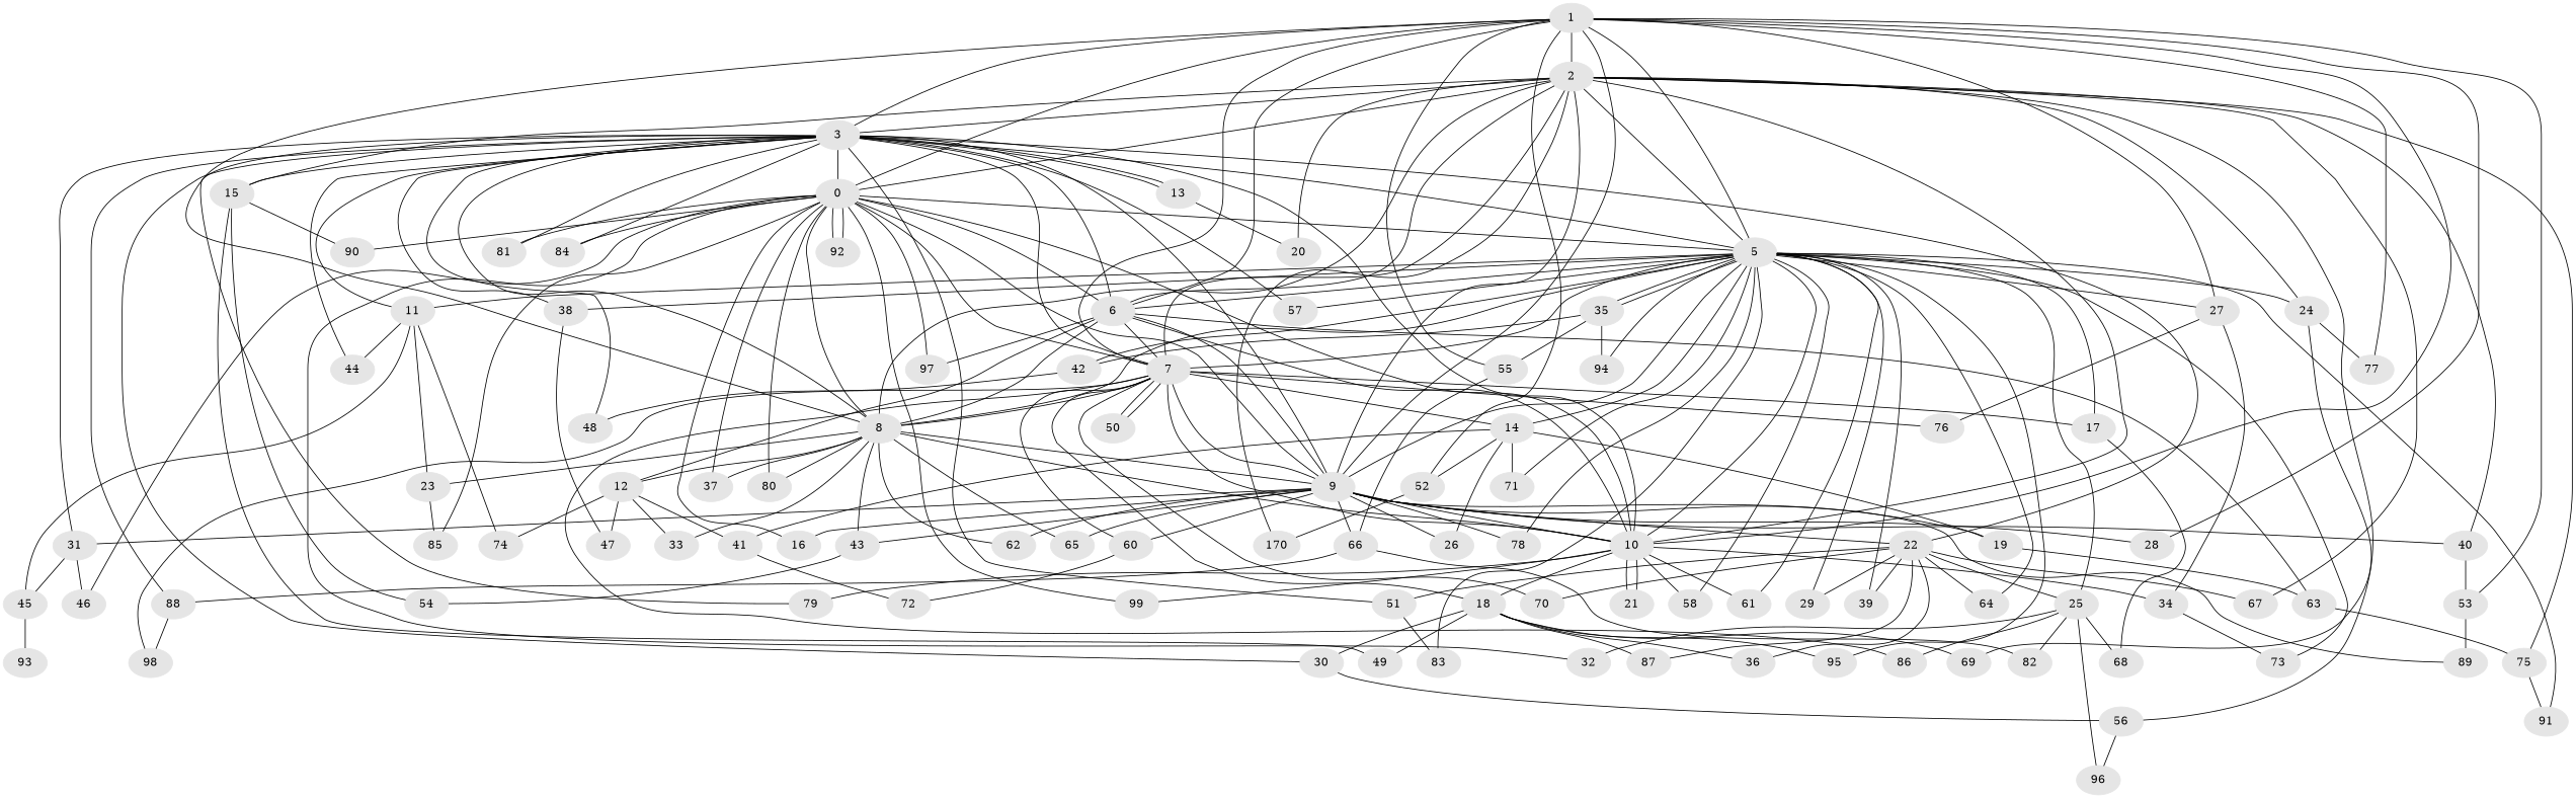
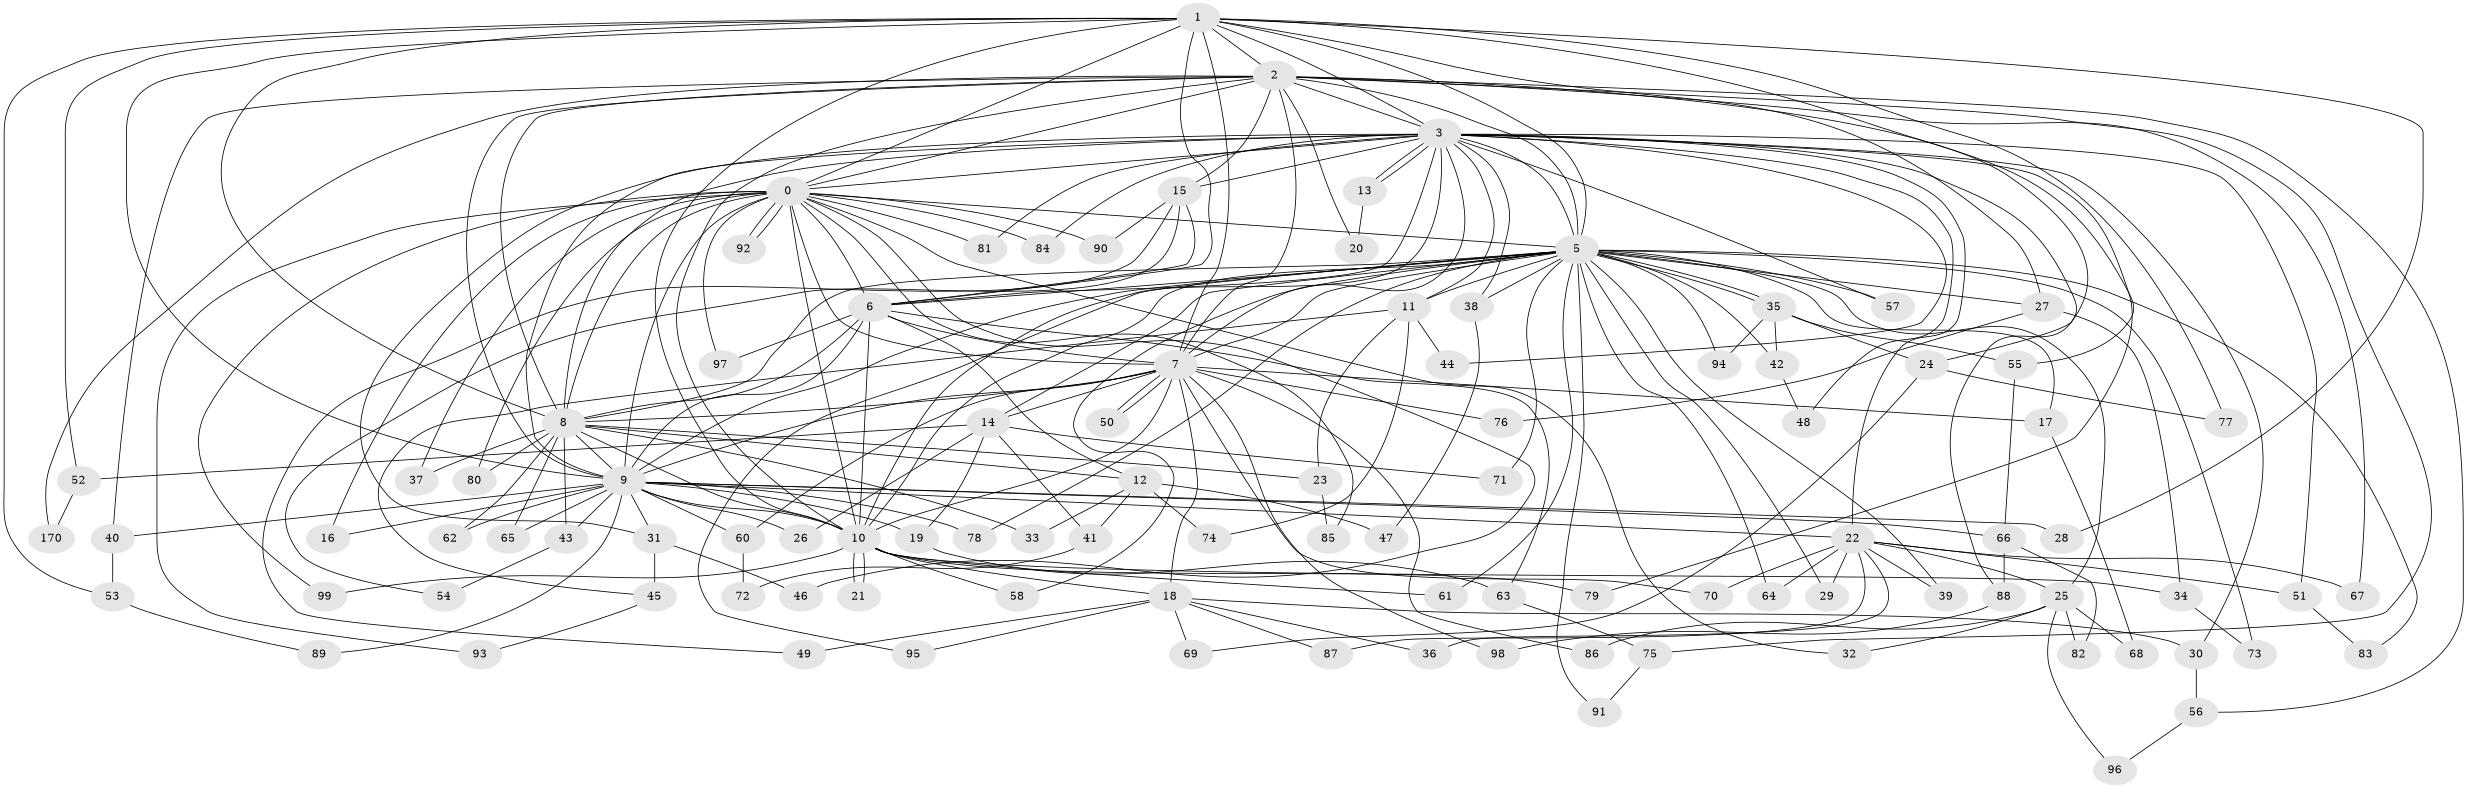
  graph {
    node [color=gray90 style=filled]
    1
    2
    3
    n4 [label=0]
    5
    6
    7
    8
    9
    10
    27
    28
    52
    53
    55
    77
    15
    20
    24
    40
    56
    67
    75
    n24 [label=170]
    11
    13
    22
    30
    31
    38
    44
    48
    51
    57
    79
    81
    84
    88
    16
    32
    37
    46
    80
    85
    90
    92
    93
    97
    99
    14
    17
    25
    29
    35
    39
    42
    58
    61
    64
    71
    73
    78
    83
    91
    94
    95
    12
    63
    18
    50
    60
    70
    76
    86
    98
    23
    33
    43
    62
    65
    19
    26
    66
    89
    21
    34
    49
    54
    69
    96
    45
    74
    36
    87
    47
    41
    68
    82
    72
    1 -- 2
    1 -- 3
    1 -- n4
    1 -- 5
    1 -- 6
    1 -- 7
    1 -- 8
    1 -- 9
    1 -- 10
    1 -- 27
    1 -- 28
    1 -- 52
    1 -- 53
    1 -- 55
    1 -- 77
    2 -- 3
    2 -- n4
    2 -- 5
-   2 -- 6
+   15 -- 6
    2 -- 7
    2 -- 8
    2 -- 9
    2 -- 10
    2 -- 15
    2 -- 20
    2 -- 24
    2 -- 40
    2 -- 56
    2 -- 67
    2 -- 75
    2 -- n24
    3 -- n4
    3 -- 5
    3 -- 6
    3 -- 7
    3 -- 8
    3 -- 9
    3 -- 10
    3 -- 15
    3 -- 11
    3 -- 13
    3 -- 13
    3 -- 22
    3 -- 30
    3 -- 31
    3 -- 38
    3 -- 44
    3 -- 48
    3 -- 51
    3 -- 57
    3 -- 79
    3 -- 81
    3 -- 84
    3 -- 88
    n4 -- 5
    n4 -- 6
    n4 -- 7
    n4 -- 8
    n4 -- 9
    n4 -- 10
    n4 -- 81
    n4 -- 84
    n4 -- 16
    n4 -- 32
    n4 -- 37
    n4 -- 46
    n4 -- 80
    n4 -- 85
    n4 -- 90
    n4 -- 92
    n4 -- 92
+   n4 -- 93
    n4 -- 97
    n4 -- 99
    5 -- 6
    5 -- 7
    5 -- 8
    5 -- 9
    5 -- 10
    5 -- 27
-   5 -- 24
+   35 -- 24
    5 -- 11
    5 -- 38
    5 -- 57
    5 -- 14
    5 -- 17
    5 -- 25
    5 -- 29
    5 -- 35
    5 -- 35
    5 -- 39
    5 -- 42
    5 -- 58
    5 -- 61
    5 -- 64
    5 -- 71
    5 -- 73
    5 -- 78
    5 -- 83
    5 -- 91
    5 -- 94
    5 -- 95
    6 -- 7
    6 -- 8
    6 -- 9
    6 -- 10
    6 -- 97
    6 -- 12
    6 -- 63
    7 -- 8
    7 -- 9
    7 -- 10
    7 -- 14
    7 -- 17
    7 -- 18
    7 -- 50
    7 -- 50
    7 -- 60
    7 -- 70
    7 -- 76
    7 -- 86
    7 -- 98
    8 -- 9
    8 -- 10
    8 -- 37
    8 -- 80
    8 -- 12
    8 -- 23
    8 -- 33
    8 -- 43
    8 -- 62
    8 -- 65
    9 -- 10
    9 -- 28
    9 -- 40
    9 -- 22
    9 -- 31
    9 -- 16
    9 -- 78
    9 -- 60
    9 -- 43
    9 -- 62
    9 -- 65
    9 -- 19
    9 -- 26
    9 -- 66
    9 -- 89
    10 -- 79
    10 -- 99
    10 -- 58
    10 -- 61
    10 -- 18
    10 -- 21
    10 -- 21
    10 -- 34
    27 -- 76
    27 -- 34
    52 -- n24
    53 -- 89
    55 -- 66
    15 -- 90
    15 -- 49
    15 -- 54
    24 -- 77
    24 -- 69
    40 -- 53
    56 -- 96
    75 -- 91
    11 -- 44
    11 -- 23
    11 -- 45
    11 -- 74
    13 -- 20
    22 -- 67
    22 -- 51
    22 -- 25
    22 -- 29
    22 -- 39
    22 -- 64
    22 -- 70
    22 -- 36
    22 -- 87
    30 -- 56
    31 -- 46
    31 -- 45
    38 -- 47
    51 -- 83
    88 -- 98
    14 -- 52
    14 -- 71
    14 -- 19
    14 -- 26
    14 -- 41
    17 -- 68
    25 -- 32
    25 -- 86
    25 -- 96
    25 -- 68
    25 -- 82
    35 -- 55
    35 -- 42
    35 -- 94
    42 -- 48
    12 -- 33
    12 -- 74
    12 -- 47
    12 -- 41
    63 -- 75
    18 -- 30
    18 -- 95
    18 -- 49
    18 -- 69
    18 -- 36
    18 -- 87
    60 -- 72
    23 -- 85
    43 -- 54
    19 -- 63
    66 -- 88
    66 -- 82
    34 -- 73
    45 -- 93
    41 -- 72
  }
